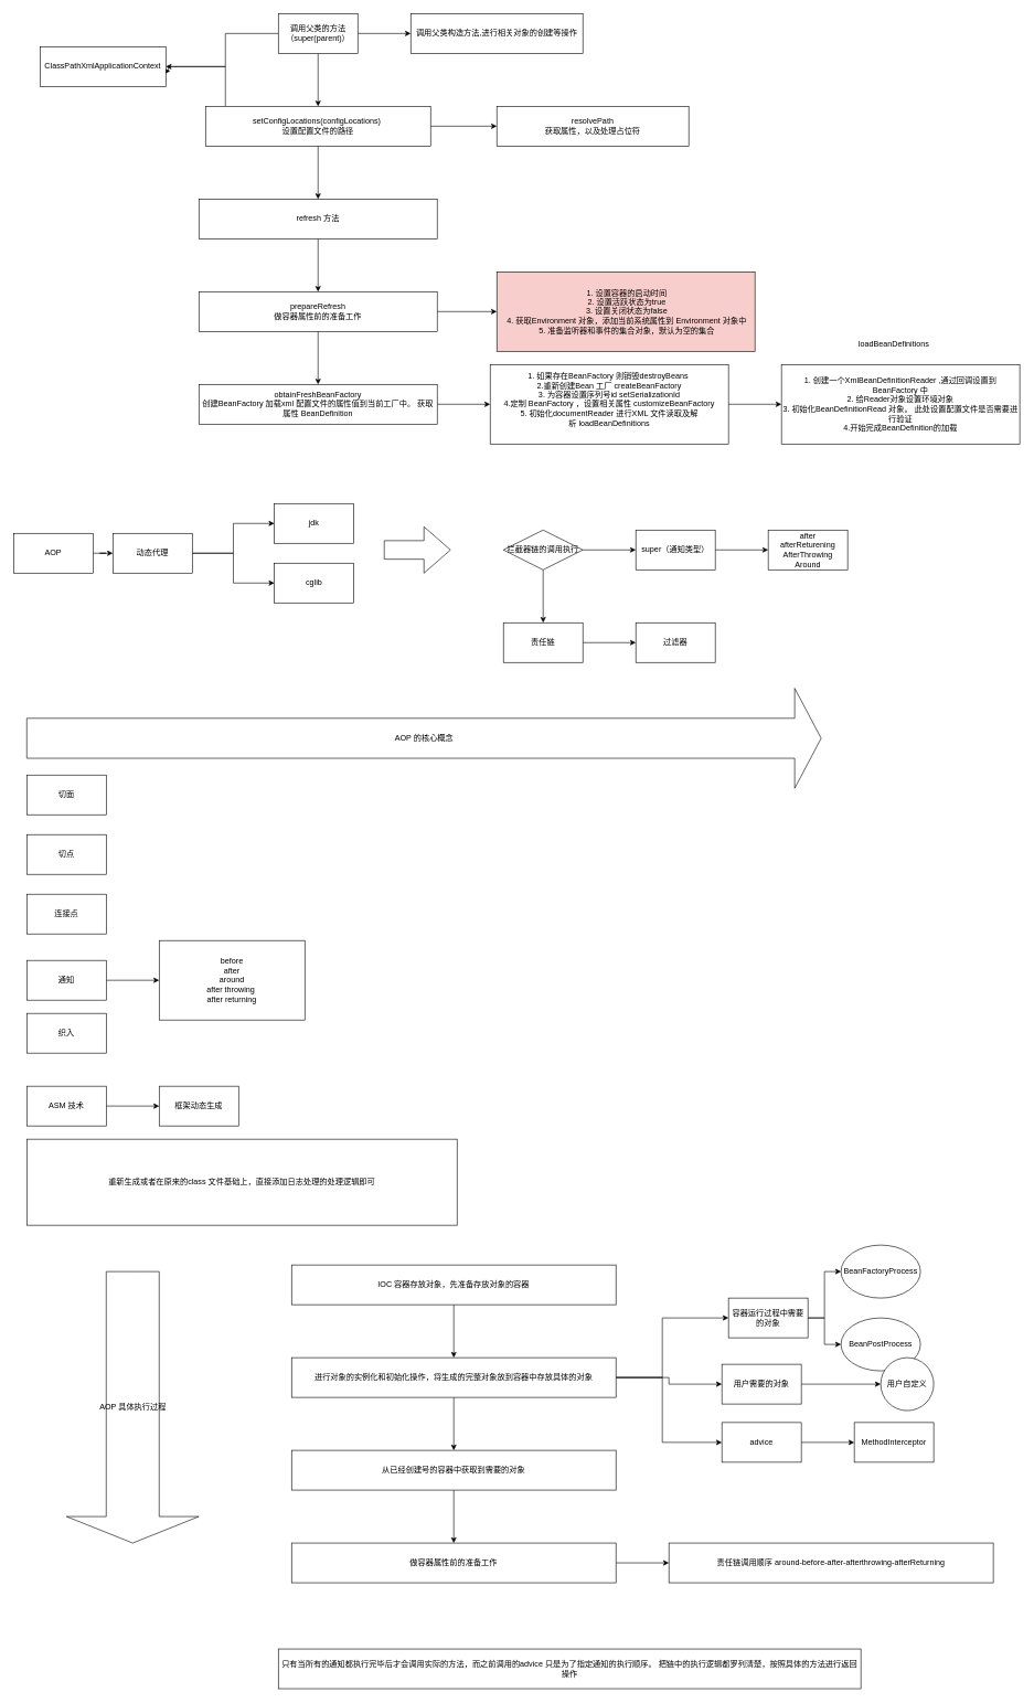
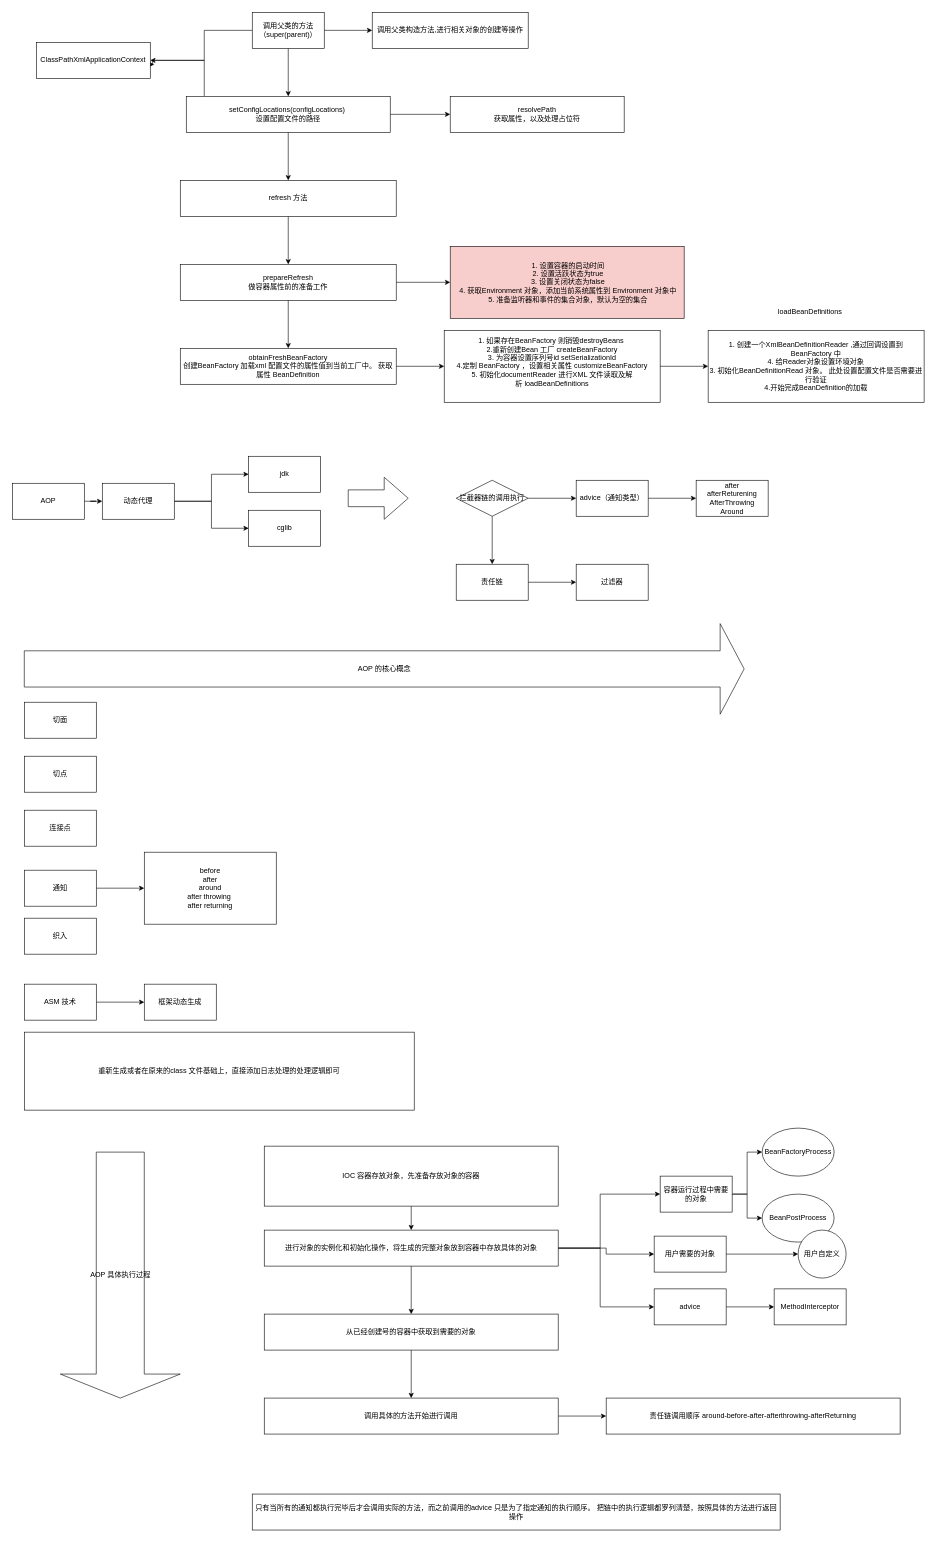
  <mxCell id="0" />
  <mxCell id="1" parent="0" />
  <mxCell id="2" value="" style="edgeStyle=orthogonalEdgeStyle;rounded=0;orthogonalLoop=1;jettySize=auto;html=1;" edge="1" parent="1" source="5" target="6"><mxGeometry relative="1" as="geometry" /></mxCell>
  <mxCell id="3" value="" style="edgeStyle=orthogonalEdgeStyle;rounded=0;orthogonalLoop=1;jettySize=auto;html=1;" edge="1" parent="1" source="5" target="10"><mxGeometry relative="1" as="geometry" /></mxCell>
  <mxCell id="4" value="" style="edgeStyle=orthogonalEdgeStyle;rounded=0;orthogonalLoop=1;jettySize=auto;html=1;" edge="1" parent="1" source="5" target="12"><mxGeometry relative="1" as="geometry"><Array as="points"><mxPoint x="340" y="50" /><mxPoint x="340" y="100" /></Array></mxGeometry></mxCell>
  <mxCell id="5" value="调用父类的方法（super(parent)）" style="rounded=0;whiteSpace=wrap;html=1;" vertex="1" parent="1"><mxGeometry x="420" y="20" width="120" height="60" as="geometry" /></mxCell>
  <mxCell id="6" value="调用父类构造方法,进行相关对象的创建等操作" style="whiteSpace=wrap;html=1;rounded=0;" vertex="1" parent="1"><mxGeometry x="620" y="20" width="260" height="60" as="geometry" /></mxCell>
  <mxCell id="7" value="" style="edgeStyle=orthogonalEdgeStyle;rounded=0;orthogonalLoop=1;jettySize=auto;html=1;" edge="1" parent="1" source="10" target="11"><mxGeometry relative="1" as="geometry" /></mxCell>
  <mxCell id="8" style="edgeStyle=orthogonalEdgeStyle;rounded=0;orthogonalLoop=1;jettySize=auto;html=1;entryX=1.035;entryY=0.613;entryDx=0;entryDy=0;entryPerimeter=0;" edge="1" parent="1" source="10" target="12"><mxGeometry relative="1" as="geometry"><Array as="points"><mxPoint x="340" y="100" /><mxPoint x="254" y="100" /></Array></mxGeometry></mxCell>
  <mxCell id="9" value="" style="edgeStyle=orthogonalEdgeStyle;rounded=0;orthogonalLoop=1;jettySize=auto;html=1;" edge="1" parent="1" source="10" target="14"><mxGeometry relative="1" as="geometry" /></mxCell>
  <mxCell id="10" value="setConfigLocations(configLocations)&amp;nbsp;&lt;br&gt;设置配置文件的路径" style="whiteSpace=wrap;html=1;rounded=0;" vertex="1" parent="1"><mxGeometry x="310" y="160" width="340" height="60" as="geometry" /></mxCell>
  <mxCell id="11" value="resolvePath&lt;br&gt;获取属性，以及处理占位符" style="whiteSpace=wrap;html=1;rounded=0;" vertex="1" parent="1"><mxGeometry x="750" y="160" width="290" height="60" as="geometry" /></mxCell>
  <mxCell id="12" value="ClassPathXmlApplicationContext" style="whiteSpace=wrap;html=1;rounded=0;" vertex="1" parent="1"><mxGeometry x="60" y="70" width="190" height="60" as="geometry" /></mxCell>
  <mxCell id="13" value="" style="edgeStyle=orthogonalEdgeStyle;rounded=0;orthogonalLoop=1;jettySize=auto;html=1;" edge="1" parent="1" source="14" target="17"><mxGeometry relative="1" as="geometry" /></mxCell>
  <mxCell id="14" value="refresh 方法" style="whiteSpace=wrap;html=1;rounded=0;" vertex="1" parent="1"><mxGeometry x="300" y="300" width="360" height="60" as="geometry" /></mxCell>
  <mxCell id="15" value="" style="edgeStyle=orthogonalEdgeStyle;rounded=0;orthogonalLoop=1;jettySize=auto;html=1;" edge="1" parent="1" source="17" target="18"><mxGeometry relative="1" as="geometry" /></mxCell>
  <mxCell id="16" value="" style="edgeStyle=orthogonalEdgeStyle;rounded=0;orthogonalLoop=1;jettySize=auto;html=1;" edge="1" parent="1" source="17" target="20"><mxGeometry relative="1" as="geometry" /></mxCell>
  <mxCell id="17" value="prepareRefresh&lt;br&gt;做容器属性前的准备工作" style="whiteSpace=wrap;html=1;rounded=0;" vertex="1" parent="1"><mxGeometry x="300" y="440" width="360" height="60" as="geometry" /></mxCell>
  <mxCell id="18" value="&lt;div&gt;&amp;nbsp;1. 设置容器的启动时间&lt;/div&gt;&lt;div&gt;&amp;nbsp;2. 设置活跃状态为true&lt;/div&gt;&lt;div&gt;&amp;nbsp;3. 设置关闭状态为false&lt;/div&gt;&lt;div&gt;&amp;nbsp;4. 获取Environment 对象，添加当前系统属性到 Environment 对象中&lt;/div&gt;&lt;div&gt;&amp;nbsp;5. 准备监听器和事件的集合对象，默认为空的集合&lt;/div&gt;" style="whiteSpace=wrap;html=1;rounded=0;fillColor=#f8cecc;" vertex="1" parent="1"><mxGeometry x="750" y="410" width="390" height="120" as="geometry" /></mxCell>
  <mxCell id="19" value="" style="edgeStyle=orthogonalEdgeStyle;rounded=0;orthogonalLoop=1;jettySize=auto;html=1;" edge="1" parent="1" source="20" target="22"><mxGeometry relative="1" as="geometry" /></mxCell>
  <mxCell id="20" value="obtainFreshBeanFactory&lt;br&gt;创建BeanFactory 加载xml 配置文件的属性值到当前工厂中。 获取属性 BeanDefinition" style="whiteSpace=wrap;html=1;rounded=0;" vertex="1" parent="1"><mxGeometry x="300" y="580" width="360" height="60" as="geometry" /></mxCell>
  <mxCell id="21" value="" style="edgeStyle=orthogonalEdgeStyle;rounded=0;orthogonalLoop=1;jettySize=auto;html=1;" edge="1" parent="1" source="22" target="23"><mxGeometry relative="1" as="geometry" /></mxCell>
  <mxCell id="22" value="1. 如果存在BeanFactory 则销毁destroyBeans&amp;nbsp;&lt;br&gt;2.重新创建Bean 工厂&amp;nbsp;createBeanFactory&lt;br&gt;3.&amp;nbsp;为容器设置序列号id&amp;nbsp;setSerializationId&lt;br&gt;4.定制 BeanFactory ，设置相关属性&amp;nbsp;customizeBeanFactory&lt;br&gt;5.&amp;nbsp;初始化documentReader 进行XML 文件读取及解析&amp;nbsp;loadBeanDefinitions&lt;br&gt;&amp;nbsp;" style="whiteSpace=wrap;html=1;rounded=0;" vertex="1" parent="1"><mxGeometry x="740" y="550" width="360" height="120" as="geometry" /></mxCell>
- <mxCell id="23" value="1.&amp;nbsp;创建一个XmlBeanDefinitionReader ,通过回调设置到BeanFactory 中&lt;br&gt;2.&amp;nbsp;给Reader对象设置环境对象&lt;br&gt;3.&amp;nbsp;初始化BeanDefinitionRead 对象。 此处设置配置文件是否需要进行验证&lt;br&gt;4.开始完成BeanDefinition的加载" style="whiteSpace=wrap;html=1;rounded=0;" vertex="1" parent="1"><mxGeometry x="1180" y="550" width="360" height="120" as="geometry" /></mxCell>
+ <mxCell id="23" value="1.&amp;nbsp;创建一个XmlBeanDefinitionReader ,通过回调设置到BeanFactory 中&lt;br&gt;4.&amp;nbsp;给Reader对象设置环境对象&lt;br&gt;3.&amp;nbsp;初始化BeanDefinitionRead 对象。 此处设置配置文件是否需要进行验证&lt;br&gt;4.开始完成BeanDefinition的加载" style="whiteSpace=wrap;html=1;rounded=0;" vertex="1" parent="1"><mxGeometry x="1180" y="550" width="360" height="120" as="geometry" /></mxCell>
  <mxCell id="24" value="loadBeanDefinitions" style="text;html=1;strokeColor=none;fillColor=none;align=center;verticalAlign=middle;whiteSpace=wrap;rounded=0;" vertex="1" parent="1"><mxGeometry x="1260" y="510" width="180" height="20" as="geometry" /></mxCell>
  <mxCell id="25" style="edgeStyle=orthogonalEdgeStyle;rounded=0;orthogonalLoop=1;jettySize=auto;html=1;" edge="1" parent="1" source="27" target="28"><mxGeometry relative="1" as="geometry" /></mxCell>
  <mxCell id="26" style="edgeStyle=orthogonalEdgeStyle;rounded=0;orthogonalLoop=1;jettySize=auto;html=1;entryX=0;entryY=0.5;entryDx=0;entryDy=0;" edge="1" parent="1" source="27" target="29"><mxGeometry relative="1" as="geometry" /></mxCell>
  <mxCell id="27" value="动态代理" style="rounded=0;whiteSpace=wrap;html=1;" vertex="1" parent="1"><mxGeometry x="170" y="805" width="120" height="60" as="geometry" /></mxCell>
  <mxCell id="28" value="jdk" style="rounded=0;whiteSpace=wrap;html=1;" vertex="1" parent="1"><mxGeometry x="414" y="760" width="120" height="60" as="geometry" /></mxCell>
  <mxCell id="29" value="cglib" style="rounded=0;whiteSpace=wrap;html=1;" vertex="1" parent="1"><mxGeometry x="414" y="850" width="120" height="60" as="geometry" /></mxCell>
  <mxCell id="30" value="" style="html=1;shadow=0;dashed=0;align=center;verticalAlign=middle;shape=mxgraph.arrows2.arrow;dy=0.6;dx=40;notch=0;" vertex="1" parent="1"><mxGeometry x="580" y="795" width="100" height="70" as="geometry" /></mxCell>
  <mxCell id="31" value="" style="edgeStyle=orthogonalEdgeStyle;rounded=0;orthogonalLoop=1;jettySize=auto;html=1;" edge="1" parent="1" source="33" target="35"><mxGeometry relative="1" as="geometry" /></mxCell>
  <mxCell id="32" value="" style="edgeStyle=orthogonalEdgeStyle;rounded=0;orthogonalLoop=1;jettySize=auto;html=1;" edge="1" parent="1" source="33" target="38"><mxGeometry relative="1" as="geometry" /></mxCell>
  <mxCell id="33" value="拦截器链的调用执行&lt;br&gt;" style="rhombus;whiteSpace=wrap;html=1;" vertex="1" parent="1"><mxGeometry x="760" y="800" width="120" height="60" as="geometry" /></mxCell>
  <mxCell id="34" value="" style="edgeStyle=orthogonalEdgeStyle;rounded=0;orthogonalLoop=1;jettySize=auto;html=1;" edge="1" parent="1" source="35" target="36"><mxGeometry relative="1" as="geometry" /></mxCell>
- <mxCell id="35" value="super（通知类型）" style="whiteSpace=wrap;html=1;rounded=0;" vertex="1" parent="1"><mxGeometry x="960" y="800" width="120" height="60" as="geometry" /></mxCell>
+ <mxCell id="35" value="advice（通知类型）" style="whiteSpace=wrap;html=1;rounded=0;" vertex="1" parent="1"><mxGeometry x="960" y="800" width="120" height="60" as="geometry" /></mxCell>
  <mxCell id="36" value="after&lt;br&gt;afterReturening&lt;br&gt;AfterThrowing&lt;br&gt;Around" style="whiteSpace=wrap;html=1;rounded=0;" vertex="1" parent="1"><mxGeometry x="1160" y="800" width="120" height="60" as="geometry" /></mxCell>
  <mxCell id="37" value="" style="edgeStyle=orthogonalEdgeStyle;rounded=0;orthogonalLoop=1;jettySize=auto;html=1;" edge="1" parent="1" source="38" target="53"><mxGeometry relative="1" as="geometry" /></mxCell>
  <mxCell id="38" value="责任链" style="whiteSpace=wrap;html=1;rounded=0;" vertex="1" parent="1"><mxGeometry x="760" y="940" width="120" height="60" as="geometry" /></mxCell>
  <mxCell id="39" value="" style="edgeStyle=orthogonalEdgeStyle;rounded=0;orthogonalLoop=1;jettySize=auto;html=1;" edge="1" parent="1" source="40" target="27"><mxGeometry relative="1" as="geometry" /></mxCell>
  <mxCell id="40" value="AOP" style="rounded=0;whiteSpace=wrap;html=1;" vertex="1" parent="1"><mxGeometry x="20" y="805" width="120" height="60" as="geometry" /></mxCell>
  <mxCell id="41" value="AOP 的核心概念" style="html=1;shadow=0;dashed=0;align=center;verticalAlign=middle;shape=mxgraph.arrows2.arrow;dy=0.6;dx=40;notch=0;" vertex="1" parent="1"><mxGeometry x="40" y="1039" width="1200" height="151" as="geometry" /></mxCell>
  <mxCell id="42" value="切面" style="rounded=0;whiteSpace=wrap;html=1;" vertex="1" parent="1"><mxGeometry x="40" y="1170" width="120" height="60" as="geometry" /></mxCell>
  <mxCell id="43" value="连接点" style="rounded=0;whiteSpace=wrap;html=1;" vertex="1" parent="1"><mxGeometry x="40" y="1350" width="120" height="60" as="geometry" /></mxCell>
  <mxCell id="44" value="" style="edgeStyle=orthogonalEdgeStyle;rounded=0;orthogonalLoop=1;jettySize=auto;html=1;" edge="1" parent="1" source="45" target="52"><mxGeometry relative="1" as="geometry" /></mxCell>
  <mxCell id="45" value="通知" style="rounded=0;whiteSpace=wrap;html=1;" vertex="1" parent="1"><mxGeometry x="40" y="1450" width="120" height="60" as="geometry" /></mxCell>
  <mxCell id="46" value="织入" style="rounded=0;whiteSpace=wrap;html=1;" vertex="1" parent="1"><mxGeometry x="40" y="1530" width="120" height="60" as="geometry" /></mxCell>
  <mxCell id="47" value="" style="edgeStyle=orthogonalEdgeStyle;rounded=0;orthogonalLoop=1;jettySize=auto;html=1;" edge="1" parent="1" source="48" target="49"><mxGeometry relative="1" as="geometry" /></mxCell>
  <mxCell id="48" value="ASM 技术" style="rounded=0;whiteSpace=wrap;html=1;" vertex="1" parent="1"><mxGeometry x="40" y="1640" width="120" height="60" as="geometry" /></mxCell>
  <mxCell id="49" value="框架动态生成" style="whiteSpace=wrap;html=1;rounded=0;" vertex="1" parent="1"><mxGeometry x="240" y="1640" width="120" height="60" as="geometry" /></mxCell>
  <mxCell id="50" value="重新生成或者在原来的class 文件基础上，直接添加日志处理的处理逻辑即可" style="rounded=0;whiteSpace=wrap;html=1;" vertex="1" parent="1"><mxGeometry x="40" y="1720" width="650" height="130" as="geometry" /></mxCell>
  <mxCell id="51" value="切点" style="rounded=0;whiteSpace=wrap;html=1;" vertex="1" parent="1"><mxGeometry x="40" y="1260" width="120" height="60" as="geometry" /></mxCell>
  <mxCell id="52" value="before&lt;br&gt;after&lt;br&gt;around&lt;br&gt;after throwing&amp;nbsp;&lt;br&gt;after returning" style="whiteSpace=wrap;html=1;rounded=0;" vertex="1" parent="1"><mxGeometry x="240" y="1420" width="220" height="120" as="geometry" /></mxCell>
  <mxCell id="53" value="过滤器" style="whiteSpace=wrap;html=1;rounded=0;" vertex="1" parent="1"><mxGeometry x="960" y="940" width="120" height="60" as="geometry" /></mxCell>
  <mxCell id="54" value="AOP 具体执行过程" style="html=1;shadow=0;dashed=0;align=center;verticalAlign=middle;shape=mxgraph.arrows2.arrow;dy=0.6;dx=40;direction=south;notch=0;" vertex="1" parent="1"><mxGeometry x="100" y="1920" width="200" height="410" as="geometry" /></mxCell>
  <mxCell id="55" value="" style="edgeStyle=orthogonalEdgeStyle;rounded=0;orthogonalLoop=1;jettySize=auto;html=1;" edge="1" parent="1" source="56" target="61"><mxGeometry relative="1" as="geometry" /></mxCell>
- <mxCell id="56" value="IOC 容器存放对象，先准备存放对象的容器" style="rounded=0;whiteSpace=wrap;html=1;" vertex="1" parent="1"><mxGeometry x="440" y="1910" width="490" height="60" as="geometry" /></mxCell>
+ <mxCell id="56" value="IOC 容器存放对象，先准备存放对象的容器" style="rounded=0;whiteSpace=wrap;html=1;" vertex="1" parent="1"><mxGeometry x="440" y="1910" width="490" height="100" as="geometry" /></mxCell>
  <mxCell id="57" style="edgeStyle=orthogonalEdgeStyle;rounded=0;orthogonalLoop=1;jettySize=auto;html=1;entryX=0;entryY=0.5;entryDx=0;entryDy=0;" edge="1" parent="1" source="61" target="64"><mxGeometry relative="1" as="geometry"><Array as="points"><mxPoint x="1000" y="2080" /><mxPoint x="1000" y="1990" /></Array></mxGeometry></mxCell>
  <mxCell id="58" style="edgeStyle=orthogonalEdgeStyle;rounded=0;orthogonalLoop=1;jettySize=auto;html=1;" edge="1" parent="1" source="61" target="68"><mxGeometry relative="1" as="geometry" /></mxCell>
  <mxCell id="59" style="edgeStyle=orthogonalEdgeStyle;rounded=0;orthogonalLoop=1;jettySize=auto;html=1;entryX=0;entryY=0.5;entryDx=0;entryDy=0;" edge="1" parent="1" source="61" target="70"><mxGeometry relative="1" as="geometry"><Array as="points"><mxPoint x="1000" y="2080" /><mxPoint x="1000" y="2178" /></Array></mxGeometry></mxCell>
  <mxCell id="60" value="" style="edgeStyle=orthogonalEdgeStyle;rounded=0;orthogonalLoop=1;jettySize=auto;html=1;" edge="1" parent="1" source="61" target="74"><mxGeometry relative="1" as="geometry" /></mxCell>
  <mxCell id="61" value="进行对象的实例化和初始化操作，将生成的完整对象放到容器中存放具体的对象" style="rounded=0;whiteSpace=wrap;html=1;" vertex="1" parent="1"><mxGeometry x="440" y="2050" width="490" height="60" as="geometry" /></mxCell>
  <mxCell id="62" value="" style="edgeStyle=orthogonalEdgeStyle;rounded=0;orthogonalLoop=1;jettySize=auto;html=1;" edge="1" parent="1" source="64" target="65"><mxGeometry relative="1" as="geometry" /></mxCell>
  <mxCell id="63" style="edgeStyle=orthogonalEdgeStyle;rounded=0;orthogonalLoop=1;jettySize=auto;html=1;entryX=0;entryY=0.5;entryDx=0;entryDy=0;" edge="1" parent="1" source="64" target="66"><mxGeometry relative="1" as="geometry" /></mxCell>
  <mxCell id="64" value="容器运行过程中需要的对象" style="whiteSpace=wrap;html=1;rounded=0;" vertex="1" parent="1"><mxGeometry x="1100" y="1960" width="120" height="60" as="geometry" /></mxCell>
  <mxCell id="65" value="BeanFactoryProcess&lt;br&gt;" style="ellipse;whiteSpace=wrap;html=1;rounded=0;" vertex="1" parent="1"><mxGeometry x="1270" y="1880" width="120" height="80" as="geometry" /></mxCell>
  <mxCell id="66" value="BeanPostProcess" style="ellipse;whiteSpace=wrap;html=1;rounded=0;" vertex="1" parent="1"><mxGeometry x="1270" y="1990" width="120" height="80" as="geometry" /></mxCell>
  <mxCell id="67" style="edgeStyle=orthogonalEdgeStyle;rounded=0;orthogonalLoop=1;jettySize=auto;html=1;" edge="1" parent="1" source="68" target="71"><mxGeometry relative="1" as="geometry"><mxPoint x="1250" y="2090" as="targetPoint" /></mxGeometry></mxCell>
  <mxCell id="68" value="用户需要的对象&lt;br&gt;" style="whiteSpace=wrap;html=1;rounded=0;" vertex="1" parent="1"><mxGeometry x="1090" y="2060" width="120" height="60" as="geometry" /></mxCell>
  <mxCell id="69" value="" style="edgeStyle=orthogonalEdgeStyle;rounded=0;orthogonalLoop=1;jettySize=auto;html=1;" edge="1" parent="1" source="70" target="72"><mxGeometry relative="1" as="geometry" /></mxCell>
  <mxCell id="70" value="advice" style="whiteSpace=wrap;html=1;rounded=0;" vertex="1" parent="1"><mxGeometry x="1090" y="2148" width="120" height="60" as="geometry" /></mxCell>
  <mxCell id="71" value="用户自定义" style="ellipse;whiteSpace=wrap;html=1;aspect=fixed;" vertex="1" parent="1"><mxGeometry x="1330" y="2050" width="80" height="80" as="geometry" /></mxCell>
  <mxCell id="72" value="MethodInterceptor" style="whiteSpace=wrap;html=1;rounded=0;" vertex="1" parent="1"><mxGeometry x="1290" y="2148" width="120" height="60" as="geometry" /></mxCell>
  <mxCell id="73" value="" style="edgeStyle=orthogonalEdgeStyle;rounded=0;orthogonalLoop=1;jettySize=auto;html=1;" edge="1" parent="1" source="74" target="76"><mxGeometry relative="1" as="geometry" /></mxCell>
  <mxCell id="74" value="从已经创建号的容器中获取到需要的对象" style="rounded=0;whiteSpace=wrap;html=1;" vertex="1" parent="1"><mxGeometry x="440" y="2190" width="490" height="60" as="geometry" /></mxCell>
  <mxCell id="75" value="" style="edgeStyle=orthogonalEdgeStyle;rounded=0;orthogonalLoop=1;jettySize=auto;html=1;" edge="1" parent="1" source="76" target="77"><mxGeometry relative="1" as="geometry" /></mxCell>
- <mxCell id="76" value="做容器属性前的准备工作" style="rounded=0;whiteSpace=wrap;html=1;" vertex="1" parent="1"><mxGeometry x="440" y="2330" width="490" height="60" as="geometry" /></mxCell>
+ <mxCell id="76" value="调用具体的方法开始进行调用" style="rounded=0;whiteSpace=wrap;html=1;" vertex="1" parent="1"><mxGeometry x="440" y="2330" width="490" height="60" as="geometry" /></mxCell>
  <mxCell id="77" value="责任链调用顺序 around-before-after-afterthrowing-afterReturning&lt;br&gt;" style="rounded=0;whiteSpace=wrap;html=1;" vertex="1" parent="1"><mxGeometry x="1010" y="2330" width="490" height="60" as="geometry" /></mxCell>
  <mxCell id="78" value="&lt;span&gt;只有当所有的通知都执行完毕后才会调用实际的方法，而之前调用的advice 只是为了指定通知的执行顺序。 把链中的执行逻辑都罗列清楚，按照具体的方法进行返回操作&lt;/span&gt;" style="rounded=0;whiteSpace=wrap;html=1;" vertex="1" parent="1"><mxGeometry x="420" y="2490" width="880" height="60" as="geometry" /></mxCell>
